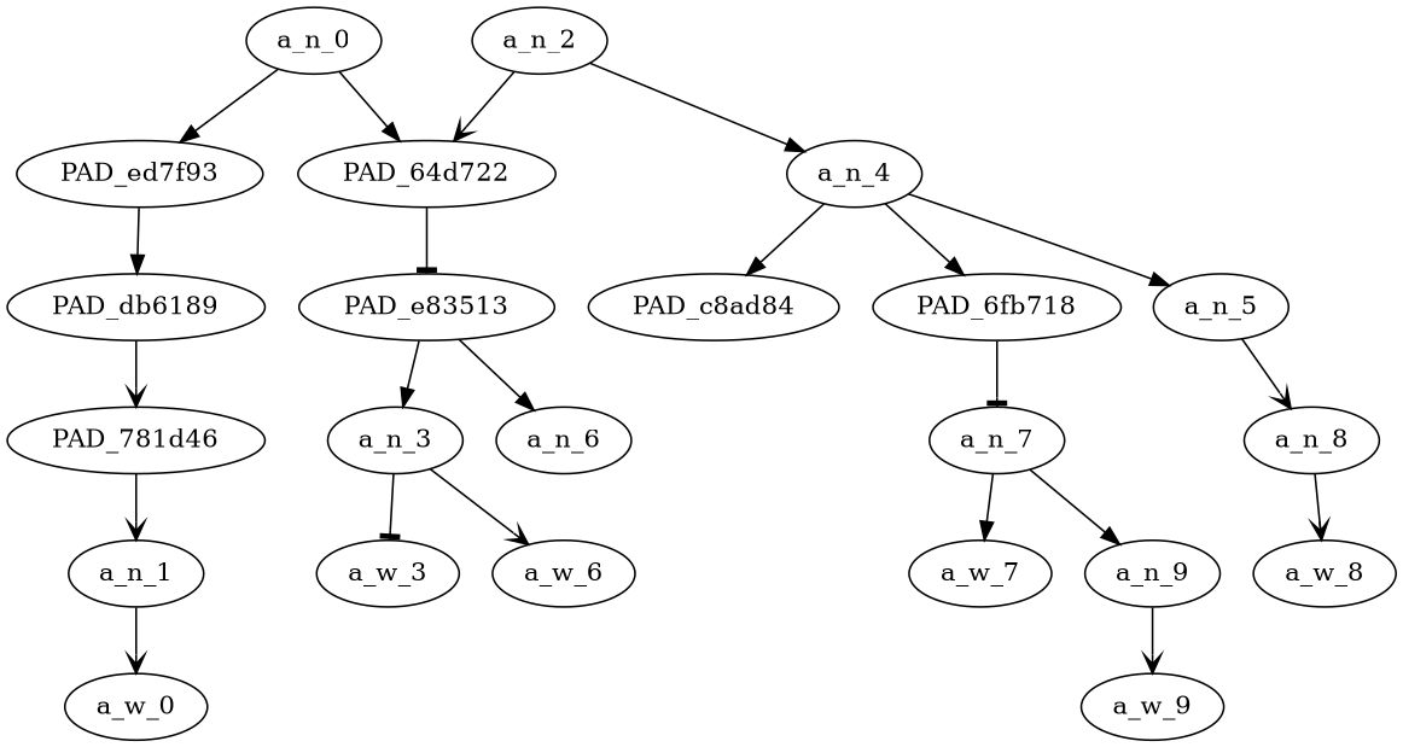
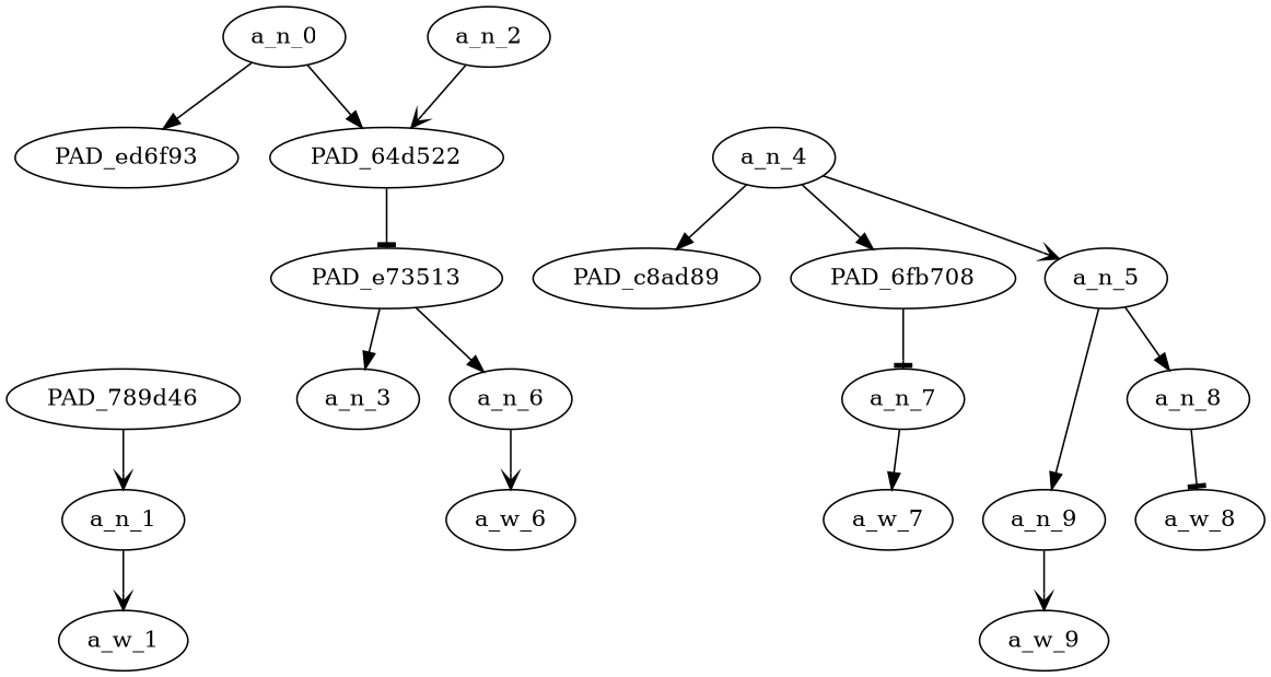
  strict digraph {
    node [div_dir=1 index=0 level=1 text_span="[0]" value=0.08632364]
    edge [arrowhead=normal]
    a_n_0 [level=5 text_span="[0, 1, 2, 3, 4, 5]" value=1.00000000]
-   PAD_ed6f93 [level=4 label=PAD_ed7f93]
-   PAD_64d522 [index=1 level=3 text_span="[1]" value=0.08348655 label=PAD_64d722]
-   PAD_db6189 [level=3]
+   PAD_ed6f93 [level=4]
+   PAD_64d522 [index=1 level=3 text_span="[1]" value=0.08348655]
    a_n_2 [index=1 level=4 text_span="[1, 2, 3, 4, 5]" value=0.91102592]
    a_n_4 [index=2 level=3 text_span="[2, 3, 4, 5]" value=0.82490629]
-   PAD_781d46 [level=2]
-   PAD_e83513 [index=1 level=2 text_span="[1]" value=0.08348655]
-   PAD_c8ad84 [index=3 level=2 text_span="[4]" value=0.47563365]
-   PAD_6fb718 [index=4 level=2 text_span="[5]" value=0.12576038]
+   PAD_781d46 [level=2 label=PAD_789d46]
+   PAD_e83513 [index=1 level=2 text_span="[1]" value=0.08348655 label=PAD_e73513]
+   PAD_c8ad84 [index=3 level=2 text_span="[4]" value=0.47563365 label=PAD_c8ad89]
+   PAD_6fb718 [index=4 level=2 text_span="[5]" value=0.12576038 label=PAD_6fb708]
    a_n_5 [index=2 level=2 text_span="[2, 3]" value=0.22072117]
    a_n_1
-   a_w_1 [div_dir=0 level=0 value=we label=a_w_0]
+   a_w_1 [div_dir=0 level=0 value=we]
    a_n_3 [index=1 text_span="[1]" value=0.08348655]
    a_n_6 [index=4 text_span="[4]" value=0.47563365]
    a_n_7 [index=5 text_span="[5]" value=0.12576038]
    a_n_8 [div_dir=-1 index=2 text_span="[2]" value=0.09284641]
    a_n_9 [index=3 text_span="[3]" value=0.12774987]
-   a_w_3 [div_dir=0 index=1 level=0 text_span="[1]" value=need]
    a_w_6 [div_dir=0 index=4 level=0 text_span="[4]" value=nigger]
    a_w_7 [div_dir=0 index=5 level=0 text_span="[5]" value=control]
    a_w_8 [div_dir=0 index=2 level=0 text_span="[2]" value=common]
    a_w_9 [div_dir=0 index=3 level=0 text_span="[3]" value=sense]
    a_n_0 -> PAD_ed6f93
    a_n_0 -> PAD_64d522
-   PAD_ed6f93 -> PAD_db6189
    PAD_64d522 -> PAD_e83513 [arrowhead=tee]
-   PAD_db6189 -> PAD_781d46 [arrowhead=vee]
    a_n_2 -> PAD_64d522 [arrowhead=vee]
-   a_n_2 -> a_n_4
    a_n_4 -> PAD_c8ad84
    a_n_4 -> PAD_6fb718
-   a_n_4 -> a_n_5
+   a_n_4 -> a_n_5 [arrowhead=vee]
    PAD_781d46 -> a_n_1 [arrowhead=vee]
    PAD_e83513 -> a_n_3
    PAD_e83513 -> a_n_6
    PAD_6fb718 -> a_n_7 [arrowhead=tee]
-   a_n_5 -> a_n_8 [arrowhead=vee]
-   a_n_7 -> a_n_9
+   a_n_5 -> a_n_8
+   a_n_5 -> a_n_9
    a_n_1 -> a_w_1 [arrowhead=vee]
-   a_n_3 -> a_w_3 [arrowhead=tee]
-   a_n_3 -> a_w_6 [arrowhead=vee]
+   a_n_6 -> a_w_6 [arrowhead=vee]
    a_n_7 -> a_w_7
-   a_n_8 -> a_w_8 [arrowhead=vee]
+   a_n_8 -> a_w_8 [arrowhead=tee]
    a_n_9 -> a_w_9 [arrowhead=vee]
  }
